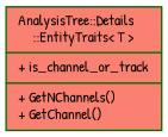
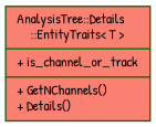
  digraph {
    fontname="Patrick Hand"
-   n1 [color=darkgreen fillcolor=salmon fontcolor=black fontname="Patrick Hand" fontsize=10 height=0.2 label="{AnalysisTree::Details\l::EntityTraits\< T \>\n|+ is_channel_or_track\l|+ GetNChannels()\l+ GetChannel()\l}" shape=record style=filled width=0.4]
+   n1 [color=darkgreen fillcolor=salmon fontcolor=black fontname="Patrick Hand" fontsize=10 height=0.2 label="{AnalysisTree::Details\l::EntityTraits\< T \>\n|+ is_channel_or_track\l|+ GetNChannels()\l+ Details()\l}" shape=record style=filled width=0.4]
  }
